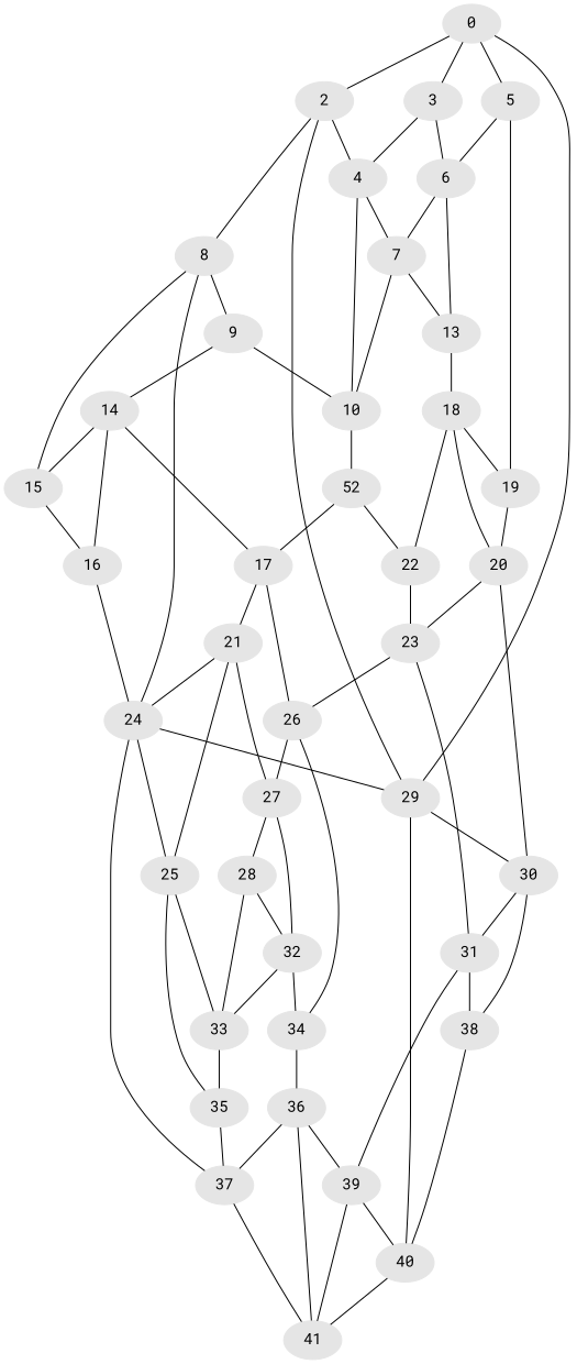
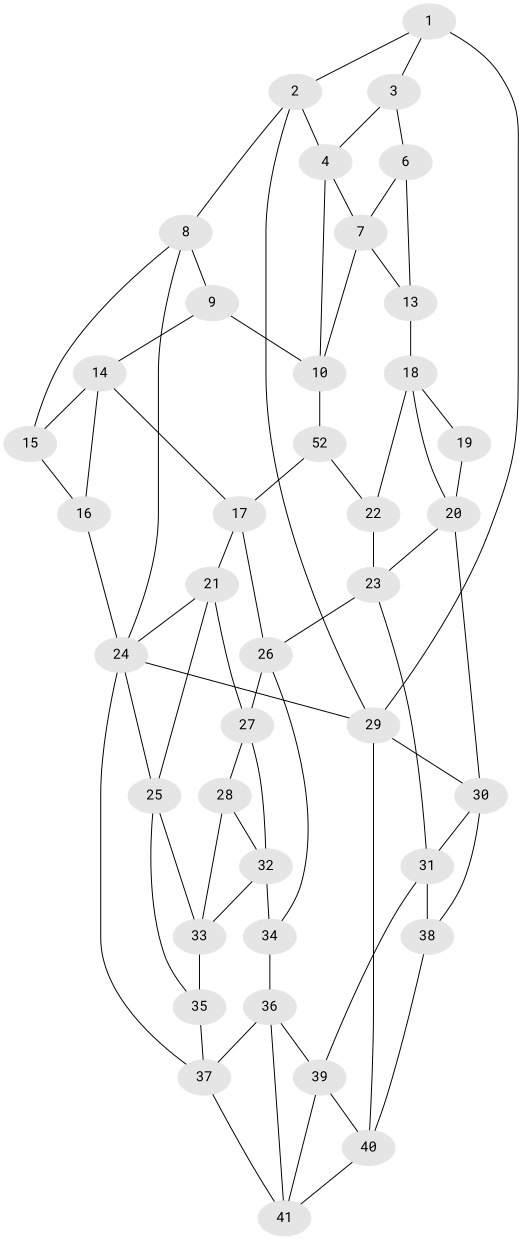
  graph {
    fontname="Roboto Mono"
    node [color=gray90 fontname="Roboto Mono" style=filled]
    edge [fontname="Roboto Mono" weight=1.0]
-   1 [label=0]
+   1
    2
    3
-   5
    29
    4
    8
    6
    19
    30
    40
    7
    10
    9
    15
    24
    13
    n18 [label=52]
    20
    18
    14
    16
    25
    37
    17
    22
    23
    21
    26
    27
    34
    31
    38
    33
    35
    28
    32
    39
    41
    36
    1 -- 2
    1 -- 3
-   1 -- 5
    1 -- 29
    2 -- 29
    2 -- 4
    2 -- 8
    3 -- 4
    3 -- 6
-   5 -- 6
-   5 -- 19 [weight=2.0]
    29 -- 30
    29 -- 40
    4 -- 7
    4 -- 10
    8 -- 9
    8 -- 15
    8 -- 24
    6 -- 7
    6 -- 13
    19 -- 20
    30 -- 31
    30 -- 38
    40 -- 41
    7 -- 10
    7 -- 13
    10 -- n18
    9 -- 10
    9 -- 14
    15 -- 16
    24 -- 29
    24 -- 25
    24 -- 37
    13 -- 18
    n18 -- 17
    n18 -- 22
    20 -- 30
    20 -- 23
    18 -- 19
    18 -- 20
    18 -- 22
    14 -- 15
    14 -- 16
    14 -- 17
    16 -- 24
    25 -- 33
    25 -- 35
    37 -- 41
    17 -- 21
    17 -- 26
    22 -- 23
    23 -- 26
    23 -- 31
    21 -- 24
    21 -- 25
    21 -- 27
    26 -- 27
    26 -- 34
    27 -- 28
    27 -- 32
    34 -- 36
    31 -- 38
    31 -- 39
    38 -- 40
    33 -- 35
    35 -- 37
    28 -- 33
    28 -- 32
    32 -- 34
    32 -- 33
    39 -- 40
    39 -- 41
    36 -- 37
    36 -- 39
    36 -- 41
  }
